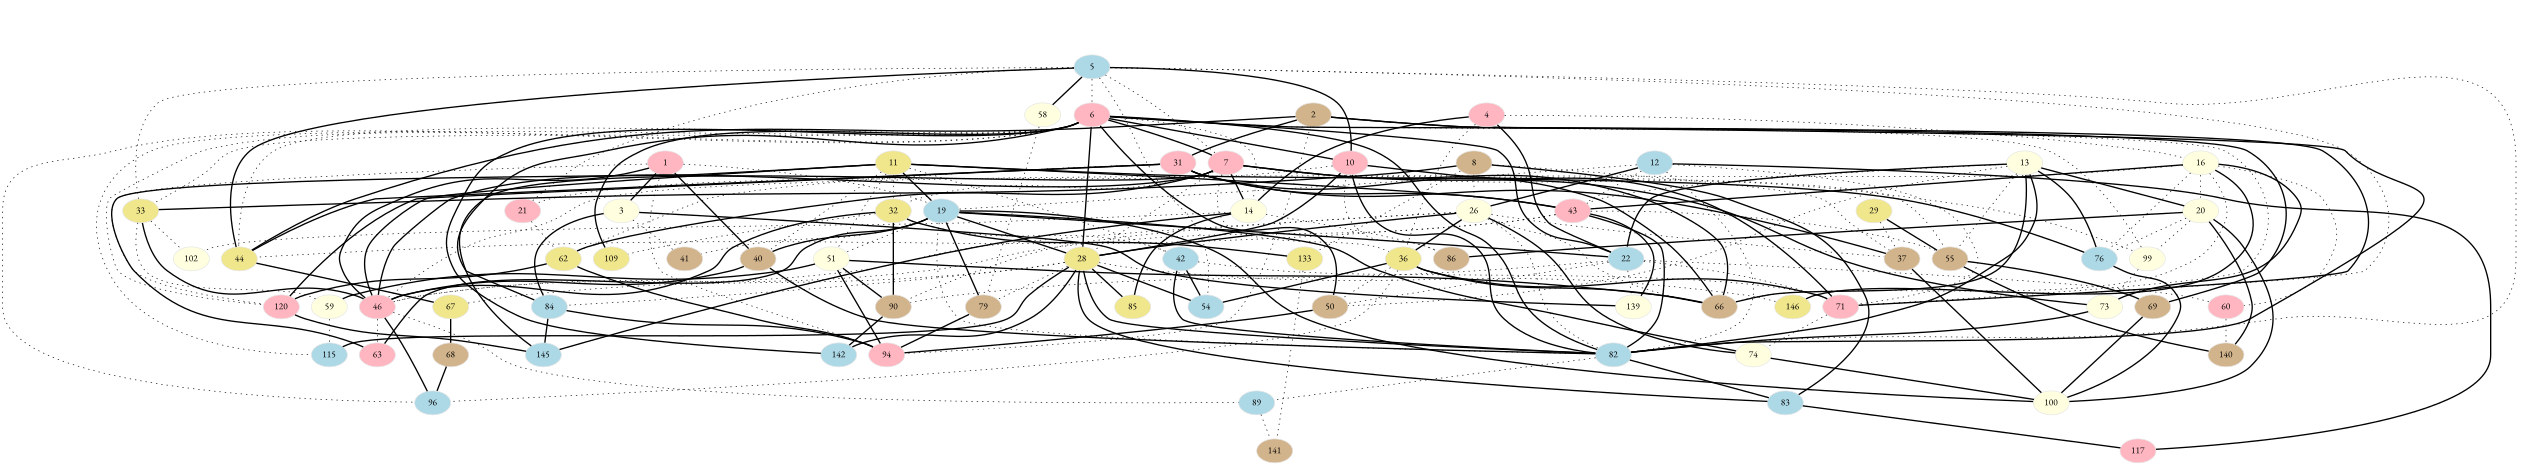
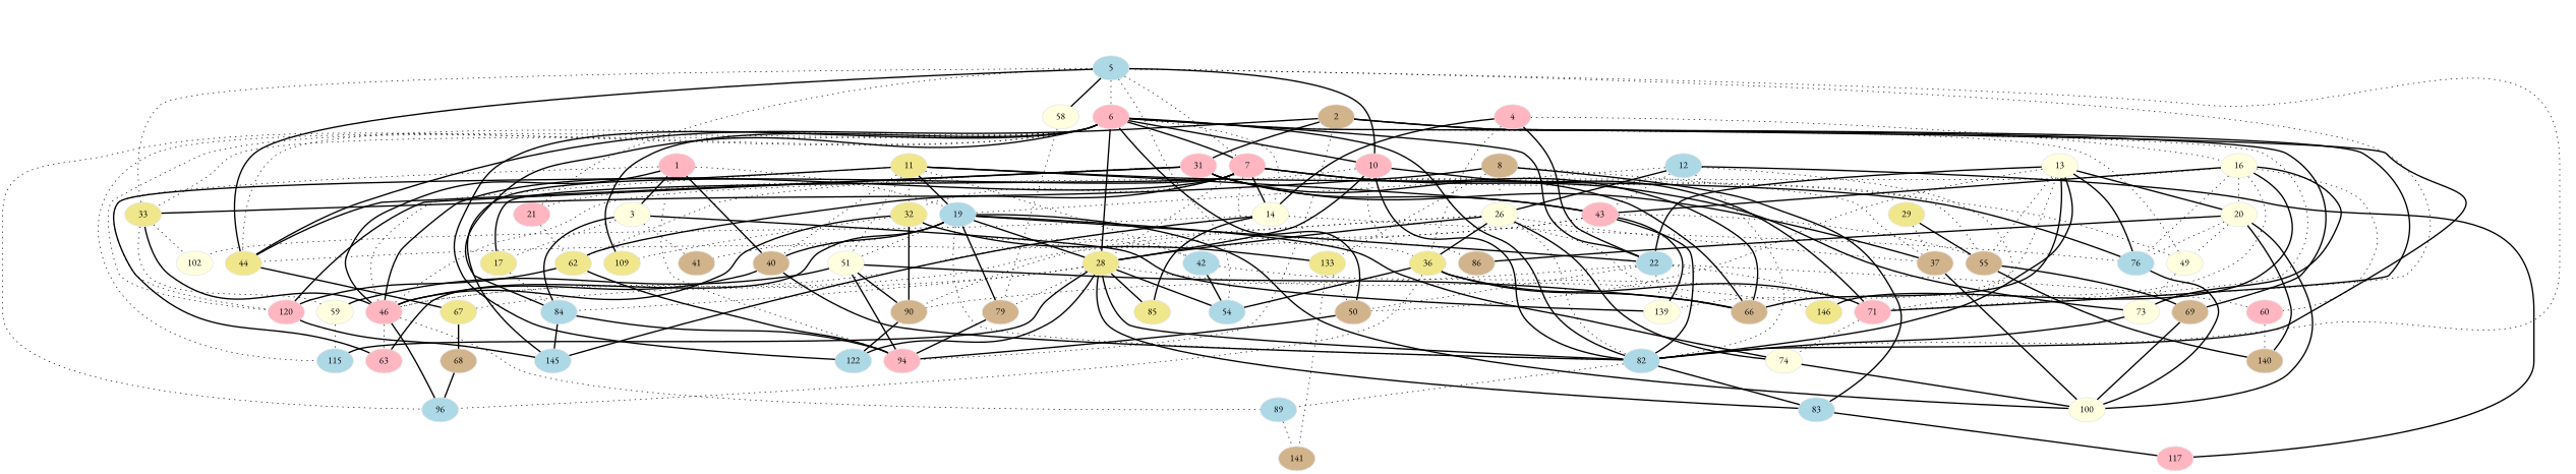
  graph {
    fontname="EB Garamond"
    node [color=gray90 fillcolor=lightpink fontname="EB Garamond" style=filled]
    edge [fontname="EB Garamond" style=bold]
    1 [super="+70+128"]
    3 [fillcolor=lightyellow super="+81"]
    19 [fillcolor=lightblue super="+39"]
    40 [fillcolor=tan]
    46 [super="+48"]
    94 [super="+111"]
    120
+   17 [fillcolor=khaki super="+67"]
    41 [fillcolor=tan]
    84 [fillcolor=lightblue]
    139 [fillcolor=lightyellow]
    82 [fillcolor=lightblue super="+106"]
    22 [fillcolor=lightblue super="+96+53+110"]
    28 [fillcolor=khaki super="+97+38+143+30"]
    51 [fillcolor=lightyellow super="+113"]
    63
    74 [fillcolor=lightyellow]
    79 [fillcolor=tan]
    n19 [fillcolor=lightyellow label=100 super="+126"]
    n20 [fillcolor=lightblue label=96]
    89 [fillcolor=lightblue]
    145 [fillcolor=lightblue]
    2 [fillcolor=tan super="+134"]
    31 [super="+148"]
    44 [fillcolor=khaki super="+45+135"]
-   49 [fillcolor=lightyellow label=99]
+   49 [fillcolor=lightyellow]
    71 [super="+78+147"]
    n28 [fillcolor=tan label=66 super="+118+105"]
    62 [fillcolor=khaki super="+116"]
    37 [fillcolor=tan super="+100"]
    43 [super="+127+104"]
    n32 [fillcolor=khaki label=67]
    73 [fillcolor=lightyellow super="+99"]
    83 [fillcolor=lightblue super="+93"]
    4 [super="+18"]
    14 [fillcolor=lightyellow super="+66+129"]
    16 [fillcolor=lightyellow super="+25"]
    36 [fillcolor=khaki super="+98"]
    76 [fillcolor=lightblue]
    85 [fillcolor=khaki]
    102 [fillcolor=lightyellow]
    20 [fillcolor=lightyellow super="+123"]
    60
    146 [fillcolor=khaki]
    50 [fillcolor=tan super="+136"]
    90 [fillcolor=tan super="+121"]
    54 [fillcolor=lightblue]
    5 [fillcolor=lightblue super="+24+137+64"]
    6 [super="+9+23"]
    7 [super="+65"]
    10 [super="+112+34"]
    21
    33 [fillcolor=khaki super="+47"]
    58 [fillcolor=lightyellow]
    69 [fillcolor=tan]
    109 [fillcolor=khaki]
    115 [fillcolor=lightblue]
-   122 [fillcolor=lightblue label=142]
+   122 [fillcolor=lightblue]
    32 [fillcolor=khaki super="+75"]
    55 [fillcolor=tan super="+130"]
    86 [fillcolor=tan]
    59 [fillcolor=lightyellow]
    133 [fillcolor=khaki]
    42 [fillcolor=lightblue]
    140 [fillcolor=tan]
    26 [fillcolor=lightyellow super="+35"]
    8 [fillcolor=tan]
    117
    141 [fillcolor=tan]
    11 [fillcolor=khaki super="+72+101"]
    12 [fillcolor=lightblue super="+87"]
    13 [fillcolor=lightyellow super="+15+142+119"]
    68 [fillcolor=tan]
    29 [fillcolor=khaki]
    1 -- 3
    1 -- 19 [style=dotted]
    1 -- 40
    1 -- 46
    1 -- 94 [style=dotted]
    1 -- 120 [style=dotted]
+   3 -- 17 [style=dotted]
    3 -- 41 [style=dotted]
    3 -- 84
    3 -- 139
    19 -- 40
    19 -- 41 [style=dotted]
    19 -- 82 [style=dotted]
    19 -- 22
    19 -- 28
    19 -- 51 [style=dotted]
    19 -- 63
    19 -- 74
    19 -- 79
    19 -- n19
    40 -- 46
    40 -- 82
    46 -- 63 [style=dotted]
    46 -- n20
    46 -- 89 [style=dotted]
    120 -- 145
+   17 -- 84 [style=dotted]
    84 -- 94
    84 -- 145
    82 -- 89 [style=dotted]
    82 -- 83
    22 -- 139 [style=dotted]
    22 -- 71 [style=dotted]
    22 -- 60 [style=dotted]
    22 -- 50 [style=dotted]
    22 -- 90 [style=dotted]
    28 -- 84 [style=dotted]
    28 -- 82
    28 -- 79 [style=dotted]
    28 -- n32 [style=dotted]
    28 -- 83
    28 -- 85
    28 -- 146 [style=dotted]
    28 -- 54
    28 -- 115
    28 -- 122
    51 -- 94
    51 -- n28
    51 -- 90
    51 -- 59
    74 -- n19
    79 -- 94
    89 -- 141 [style=dotted]
    2 -- 94 [style=dotted]
    2 -- 82
    2 -- 31
    2 -- 44
    2 -- 49 [style=dotted]
    2 -- 71 [weight=2]
    31 -- 120
    31 -- 44
    31 -- n28
    31 -- 62 [style=dotted]
    31 -- 37
    31 -- 43
    44 -- n32
    49 -- 73 [style=dotted]
    71 -- 74 [style=dotted]
    62 -- 94
    62 -- 120
    37 -- n19
    43 -- 46 [style=dotted]
    43 -- 139
    43 -- 82
    43 -- 44 [style=dotted]
    43 -- 55 [style=dotted]
    n32 -- 68
    73 -- 82
    83 -- 117
    4 -- 22
    4 -- 14
    4 -- 16 [style=dotted]
    4 -- 36 [style=dotted]
    14 -- 145
-   14 -- 86 [style=dotted]
+   14 -- 76 [style=dotted]
    14 -- 85
    14 -- 102 [style=dotted]
    16 -- 46 [style=dotted]
    16 -- n28 [style=dotted]
    16 -- 43
    16 -- 73
    16 -- 76 [style=dotted]
    16 -- 20 [style=dotted]
    16 -- 60 [style=dotted]
    16 -- 146
    36 -- n20 [style=dotted]
    36 -- 71
    36 -- n28
-   36 -- 50 [style=dotted]
+   133 -- 50 [style=dotted]
    36 -- 54
    76 -- n19
    20 -- n19
    20 -- 49 [style=dotted]
    20 -- 76 [style=dotted]
    20 -- 86
    20 -- 140
    60 -- 140 [style=dotted]
    50 -- 94
    90 -- 122
    5 -- 82 [style=dotted]
    5 -- 44
    5 -- 71 [style=dotted]
    5 -- 54 [style=dotted]
    5 -- 6 [style=dotted]
    5 -- 7 [style=dotted]
    5 -- 10
    5 -- 21 [style=dotted]
    5 -- 33 [style=dotted weight=2]
    5 -- 58
    6 -- 120 [style=dotted]
    6 -- 84
    6 -- 82
    6 -- 22
    6 -- 28
    6 -- n20 [style=dotted]
    6 -- 44 [style=dotted]
    6 -- 71 [style=dotted]
    6 -- 14 [style=dotted]
    6 -- 50
    6 -- 7
    6 -- 10
    6 -- 33 [style=dotted]
    6 -- 69 [weight=2]
    6 -- 109
    6 -- 115 [style=dotted]
    6 -- 122
    7 -- 46
+   7 -- 17
    7 -- 28 [style=dotted]
    7 -- 145
    7 -- 49 [style=dotted]
    7 -- n28
    7 -- 62 [weight=2]
    7 -- 73 [weight=2]
    7 -- 14
    7 -- 36 [style=dotted]
    7 -- 32 [style=dotted]
    7 -- 55 [style=dotted]
    10 -- 82
    10 -- 28
    10 -- 71
    10 -- 21 [style=dotted]
    10 -- 86 [style=dotted]
    21 -- 62 [style=dotted]
    33 -- 46
    33 -- 102 [style=dotted]
    33 -- 59 [style=dotted]
    58 -- 79 [style=dotted]
    69 -- n19
    32 -- 46
    32 -- 90 [weight=2]
    32 -- 109 [style=dotted]
    32 -- 133
    32 -- 42 [style=dotted]
    55 -- 69
    55 -- 140
    59 -- 115 [style=dotted]
    133 -- 141 [style=dotted]
-   42 -- 82
    42 -- 71 [style=dotted]
    42 -- 54
    26 -- 46 [style=dotted weight=2]
    26 -- 82 [style=dotted]
    26 -- 28
    26 -- 74
    26 -- n28 [style=dotted]
    26 -- 37 [style=dotted]
    26 -- 36
    26 -- 90 [style=dotted]
    8 -- 37 [style=dotted]
    8 -- 83
    8 -- 33
    8 -- 133 [style=dotted]
    8 -- 26 [style=dotted]
    11 -- 19
    11 -- 40 [style=dotted]
-   11 -- 46
+   11 -- 46 [style=dotted]
    11 -- 51 [style=dotted]
    11 -- 63
    11 -- 43
    11 -- 76
    11 -- 32 [style=dotted]
    11 -- 42 [style=dotted]
    12 -- 19 [style=dotted]
    12 -- 82 [style=dotted]
    12 -- 71 [style=dotted]
    12 -- 43 [style=dotted]
    12 -- 26
    12 -- 117
-   13 -- 43 [style=dotted]
+   13 -- 139 [style=dotted]
    13 -- 82 [weight=2]
    13 -- 22
    13 -- n28
    13 -- 76
    13 -- 20
    13 -- 50 [style=dotted]
    13 -- 55 [style=dotted]
    68 -- n20
    29 -- 37 [style=dotted]
    29 -- 55
  }
